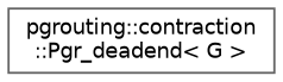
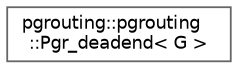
  digraph {
    rankdir=TB
-   n1 [color=grey40 fillcolor=white fontname=Helvetica fontsize=10 height=0.2 label="pgrouting::contraction\l::Pgr_deadend\< G \>" shape=box style=filled width=0.4]
+   n1 [color=grey40 fillcolor=white fontname=Helvetica fontsize=10 height=0.2 label="pgrouting::pgrouting\l::Pgr_deadend\< G \>" shape=box style=filled width=0.4]
  }
